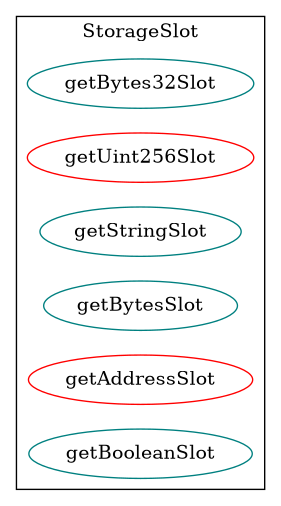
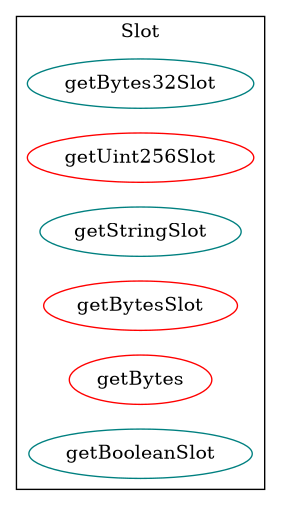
  strict digraph {
    rankdir=LR
    node [color=teal]
    n1 [label=getBytes32Slot]
    n2 [label=getUint256Slot color=red]
    n3 [label=getStringSlot]
-   n4 [label=getBytesSlot]
-   n5 [label=getAddressSlot color=red]
+   n4 [label=getBytesSlot color=red]
+   n5 [label=getBytes color=red]
    n6 [label=getBooleanSlot]
    subgraph cluster_1 {
-     label=StorageSlot
+     label=Slot
      n1
      n2
      n3
      n4
      n5
      n6
    }
    subgraph cluster_2 {
      label="[Solidity]"
    }
  }
